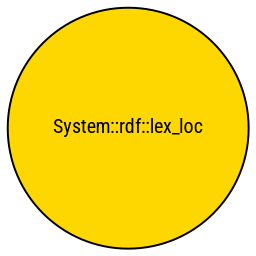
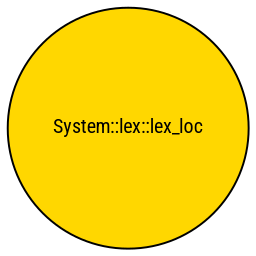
  digraph {
    rankdir=LR
    fontname="Roboto Condensed"
-   n1 [color=black fillcolor=gold fontname="Roboto Condensed" fontsize=10 height=0.2 label="System::rdf::lex_loc" shape=circle style=filled width=0.4]
+   n1 [color=black fillcolor=gold fontname="Roboto Condensed" fontsize=10 height=0.2 label="System::lex::lex_loc" shape=circle style=filled width=0.4]
  }
